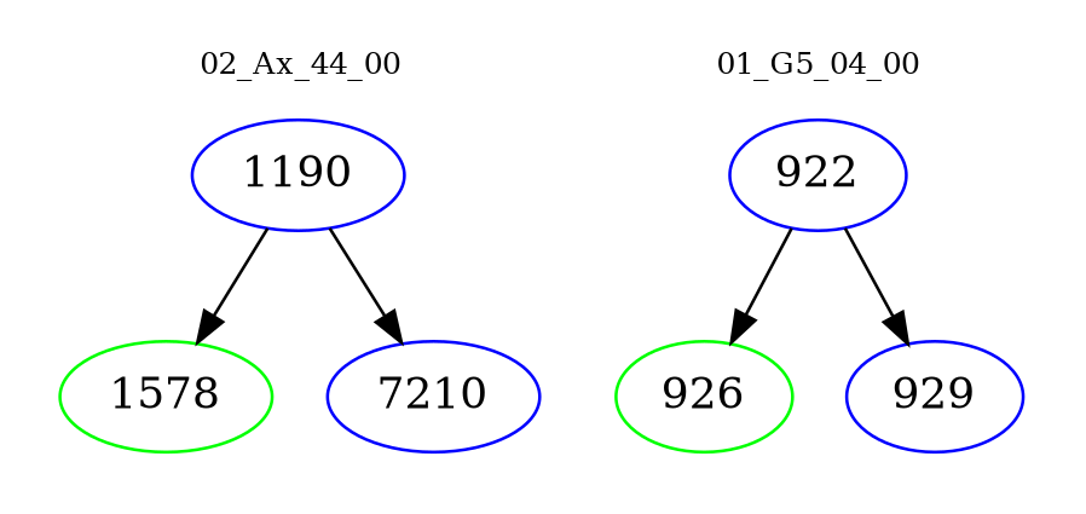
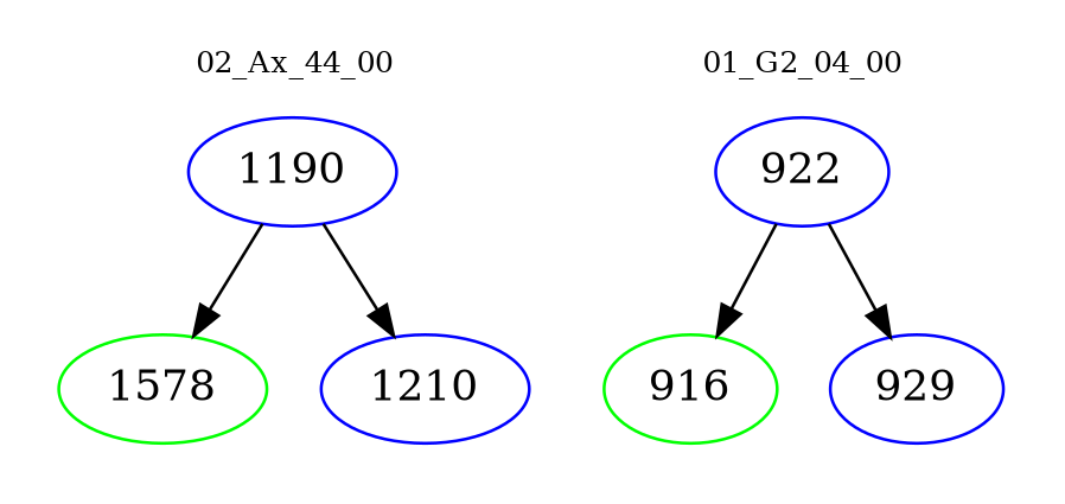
  digraph {
    node [color=blue]
    edge [color=black]
    n1 [label=1190]
    n2 [color=green label=1578]
-   n3 [label=7210]
+   n3 [label=1210]
    n4 [label=922]
-   n5 [color=green label=926]
+   n5 [color=green label=916]
    n6 [label=929]
    subgraph cluster_1 {
      color=white
      fontsize=10
      label="02_Ax_44_00"
      n1
      n2
      n3
    }
    subgraph cluster_2 {
      color=white
      fontsize=10
-     label="01_G5_04_00"
+     label="01_G2_04_00"
      n4
      n5
      n6
    }
    n1 -> n2
    n1 -> n3
    n4 -> n5
    n4 -> n6
  }
